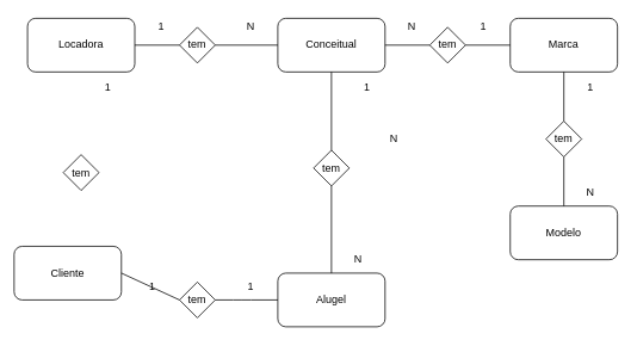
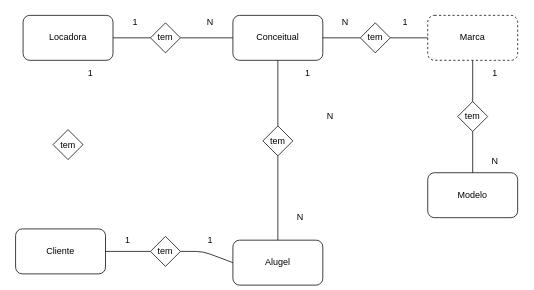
  <mxCell id="0" />
  <mxCell id="1" parent="0" />
- <mxCell id="2" value="Cliente" style="rounded=1;whiteSpace=wrap;html=1;" vertex="1" parent="1"><mxGeometry x="15" y="275" width="120" height="60" as="geometry" /></mxCell>
- <mxCell id="3" value="Marca" style="rounded=1;whiteSpace=wrap;html=1;" vertex="1" parent="1"><mxGeometry x="570" y="20" width="120" height="60" as="geometry" /></mxCell>
+ <mxCell id="2" value="Cliente" style="rounded=1;whiteSpace=wrap;html=1;" vertex="1" parent="1"><mxGeometry x="20" y="305" width="120" height="60" as="geometry" /></mxCell>
+ <mxCell id="3" value="Marca" style="rounded=1;whiteSpace=wrap;html=1;dashed=1;" vertex="1" parent="1"><mxGeometry x="570" y="20" width="120" height="60" as="geometry" /></mxCell>
  <mxCell id="4" value="Modelo" style="rounded=1;whiteSpace=wrap;html=1;" vertex="1" parent="1"><mxGeometry x="570" y="230" width="120" height="60" as="geometry" /></mxCell>
  <mxCell id="5" value="Conceitual" style="rounded=1;whiteSpace=wrap;html=1;" vertex="1" parent="1"><mxGeometry x="310" y="20" width="120" height="60" as="geometry" /></mxCell>
  <mxCell id="6" value="Locadora" style="rounded=1;whiteSpace=wrap;html=1;" vertex="1" parent="1"><mxGeometry x="30" y="20" width="120" height="60" as="geometry" /></mxCell>
- <mxCell id="7" value="Alugel" style="rounded=1;whiteSpace=wrap;html=1;" vertex="1" parent="1"><mxGeometry x="310" y="305" width="120" height="60" as="geometry" /></mxCell>
+ <mxCell id="7" value="Alugel" style="rounded=1;whiteSpace=wrap;html=1;" vertex="1" parent="1"><mxGeometry x="310" y="320" width="120" height="60" as="geometry" /></mxCell>
  <mxCell id="8" value="tem" style="rhombus;whiteSpace=wrap;html=1;" vertex="1" parent="1"><mxGeometry x="200" y="30" width="40" height="40" as="geometry" /></mxCell>
  <mxCell id="9" value="" style="endArrow=none;html=1;entryX=0;entryY=0.5;entryDx=0;entryDy=0;exitX=1;exitY=0.5;exitDx=0;exitDy=0;" edge="1" parent="1" source="6" target="8"><mxGeometry width="50" height="50" relative="1" as="geometry"><mxPoint x="20" y="455" as="sourcePoint" /><mxPoint x="70" y="405" as="targetPoint" /></mxGeometry></mxCell>
  <mxCell id="10" value="" style="endArrow=none;html=1;exitX=1;exitY=0.5;exitDx=0;exitDy=0;entryX=0;entryY=0.5;entryDx=0;entryDy=0;" edge="1" parent="1" source="8" target="5"><mxGeometry width="50" height="50" relative="1" as="geometry"><mxPoint x="20" y="455" as="sourcePoint" /><mxPoint x="270" y="95" as="targetPoint" /></mxGeometry></mxCell>
  <mxCell id="11" value="N" style="text;html=1;strokeColor=none;fillColor=none;align=center;verticalAlign=middle;whiteSpace=wrap;rounded=0;" vertex="1" parent="1"><mxGeometry x="260" y="20" width="40" height="20" as="geometry" /></mxCell>
  <mxCell id="12" value="1" style="text;html=1;strokeColor=none;fillColor=none;align=center;verticalAlign=middle;whiteSpace=wrap;rounded=0;" vertex="1" parent="1"><mxGeometry x="160" y="20" width="40" height="20" as="geometry" /></mxCell>
  <mxCell id="13" value="tem" style="rhombus;whiteSpace=wrap;html=1;" vertex="1" parent="1"><mxGeometry x="200" y="315" width="40" height="40" as="geometry" /></mxCell>
  <mxCell id="14" value="" style="endArrow=none;html=1;entryX=0;entryY=0.5;entryDx=0;entryDy=0;exitX=1;exitY=0.5;exitDx=0;exitDy=0;" edge="1" parent="1" source="2" target="13"><mxGeometry width="50" height="50" relative="1" as="geometry"><mxPoint x="20" y="455" as="sourcePoint" /><mxPoint x="70" y="405" as="targetPoint" /></mxGeometry></mxCell>
  <mxCell id="15" value="" style="endArrow=none;html=1;exitX=1;exitY=0.5;exitDx=0;exitDy=0;entryX=0;entryY=0.5;entryDx=0;entryDy=0;" edge="1" parent="1" source="13" target="7"><mxGeometry width="50" height="50" relative="1" as="geometry"><mxPoint x="20" y="455" as="sourcePoint" /><mxPoint x="240" y="335" as="targetPoint" /><Array as="points"><mxPoint x="270" y="335" /></Array></mxGeometry></mxCell>
  <mxCell id="16" value="tem" style="rhombus;whiteSpace=wrap;html=1;" vertex="1" parent="1"><mxGeometry x="350" y="167.5" width="40" height="40" as="geometry" /></mxCell>
  <mxCell id="17" value="" style="endArrow=none;html=1;entryX=0.5;entryY=1;entryDx=0;entryDy=0;exitX=0.5;exitY=0;exitDx=0;exitDy=0;" edge="1" parent="1" source="7" target="16"><mxGeometry width="50" height="50" relative="1" as="geometry"><mxPoint x="20" y="465" as="sourcePoint" /><mxPoint x="70" y="415" as="targetPoint" /></mxGeometry></mxCell>
  <mxCell id="18" value="" style="endArrow=none;html=1;entryX=0.5;entryY=1;entryDx=0;entryDy=0;exitX=0.5;exitY=0;exitDx=0;exitDy=0;" edge="1" parent="1" source="16" target="5"><mxGeometry width="50" height="50" relative="1" as="geometry"><mxPoint x="20" y="465" as="sourcePoint" /><mxPoint x="70" y="415" as="targetPoint" /></mxGeometry></mxCell>
  <mxCell id="19" value="tem" style="rhombus;whiteSpace=wrap;html=1;" vertex="1" parent="1"><mxGeometry x="610" y="135" width="40" height="40" as="geometry" /></mxCell>
  <mxCell id="20" value="" style="endArrow=none;html=1;entryX=0.5;entryY=1;entryDx=0;entryDy=0;exitX=0.5;exitY=0;exitDx=0;exitDy=0;" edge="1" parent="1" source="19" target="3"><mxGeometry width="50" height="50" relative="1" as="geometry"><mxPoint x="80" y="305" as="sourcePoint" /><mxPoint x="130" y="255" as="targetPoint" /></mxGeometry></mxCell>
  <mxCell id="21" value="" style="endArrow=none;html=1;entryX=0.5;entryY=1;entryDx=0;entryDy=0;exitX=0.5;exitY=0;exitDx=0;exitDy=0;" edge="1" parent="1" source="4" target="19"><mxGeometry width="50" height="50" relative="1" as="geometry"><mxPoint x="80" y="305" as="sourcePoint" /><mxPoint x="130" y="255" as="targetPoint" /></mxGeometry></mxCell>
  <mxCell id="22" value="tem" style="rhombus;whiteSpace=wrap;html=1;" vertex="1" parent="1"><mxGeometry x="480" y="30" width="40" height="40" as="geometry" /></mxCell>
  <mxCell id="23" value="" style="endArrow=none;html=1;entryX=0;entryY=0.5;entryDx=0;entryDy=0;exitX=1;exitY=0.5;exitDx=0;exitDy=0;" edge="1" parent="1" source="22" target="3"><mxGeometry width="50" height="50" relative="1" as="geometry"><mxPoint x="50" y="335" as="sourcePoint" /><mxPoint x="100" y="285" as="targetPoint" /></mxGeometry></mxCell>
  <mxCell id="24" value="" style="endArrow=none;html=1;entryX=0;entryY=0.5;entryDx=0;entryDy=0;exitX=1;exitY=0.5;exitDx=0;exitDy=0;" edge="1" parent="1" source="5" target="22"><mxGeometry width="50" height="50" relative="1" as="geometry"><mxPoint x="50" y="335" as="sourcePoint" /><mxPoint x="100" y="285" as="targetPoint" /></mxGeometry></mxCell>
  <mxCell id="25" value="N" style="text;html=1;strokeColor=none;fillColor=none;align=center;verticalAlign=middle;whiteSpace=wrap;rounded=0;" vertex="1" parent="1"><mxGeometry x="440" y="20" width="40" height="20" as="geometry" /></mxCell>
  <mxCell id="26" value="1" style="text;html=1;strokeColor=none;fillColor=none;align=center;verticalAlign=middle;whiteSpace=wrap;rounded=0;" vertex="1" parent="1"><mxGeometry x="520" y="20" width="40" height="20" as="geometry" /></mxCell>
  <mxCell id="27" value="1" style="text;html=1;strokeColor=none;fillColor=none;align=center;verticalAlign=middle;whiteSpace=wrap;rounded=0;" vertex="1" parent="1"><mxGeometry x="640" y="87.5" width="40" height="20" as="geometry" /></mxCell>
  <mxCell id="28" value="N" style="text;html=1;strokeColor=none;fillColor=none;align=center;verticalAlign=middle;whiteSpace=wrap;rounded=0;" vertex="1" parent="1"><mxGeometry x="640" y="205" width="40" height="20" as="geometry" /></mxCell>
  <mxCell id="29" value="1" style="text;html=1;strokeColor=none;fillColor=none;align=center;verticalAlign=middle;whiteSpace=wrap;rounded=0;" vertex="1" parent="1"><mxGeometry x="390" y="87.5" width="40" height="20" as="geometry" /></mxCell>
  <mxCell id="30" value="N" style="text;html=1;strokeColor=none;fillColor=none;align=center;verticalAlign=middle;whiteSpace=wrap;rounded=0;" vertex="1" parent="1"><mxGeometry x="420" y="145" width="40" height="20" as="geometry" /></mxCell>
  <mxCell id="31" value="tem" style="rhombus;whiteSpace=wrap;html=1;" vertex="1" parent="1"><mxGeometry x="70" y="172.5" width="40" height="40" as="geometry" /></mxCell>
  <mxCell id="32" value="N" style="text;html=1;strokeColor=none;fillColor=none;align=center;verticalAlign=middle;whiteSpace=wrap;rounded=0;" vertex="1" parent="1"><mxGeometry x="380" y="280" width="40" height="20" as="geometry" /></mxCell>
  <mxCell id="33" value="1" style="text;html=1;strokeColor=none;fillColor=none;align=center;verticalAlign=middle;whiteSpace=wrap;rounded=0;" vertex="1" parent="1"><mxGeometry x="100" y="87.5" width="40" height="20" as="geometry" /></mxCell>
  <mxCell id="34" value="1" style="text;html=1;strokeColor=none;fillColor=none;align=center;verticalAlign=middle;whiteSpace=wrap;rounded=0;" vertex="1" parent="1"><mxGeometry x="150" y="310" width="40" height="20" as="geometry" /></mxCell>
  <mxCell id="35" value="1" style="text;html=1;strokeColor=none;fillColor=none;align=center;verticalAlign=middle;whiteSpace=wrap;rounded=0;" vertex="1" parent="1"><mxGeometry x="260" y="310" width="40" height="20" as="geometry" /></mxCell>
